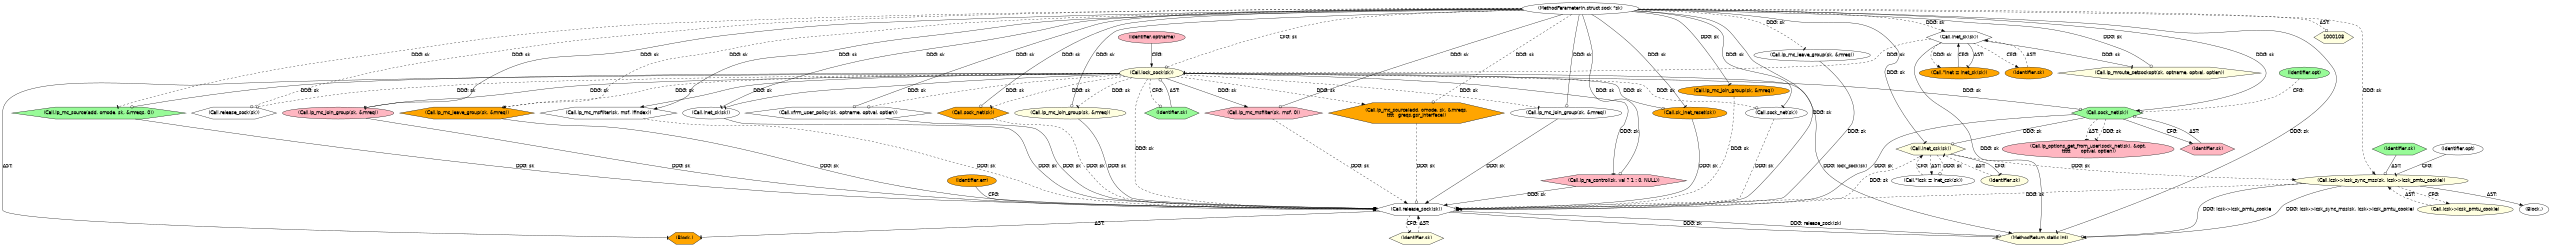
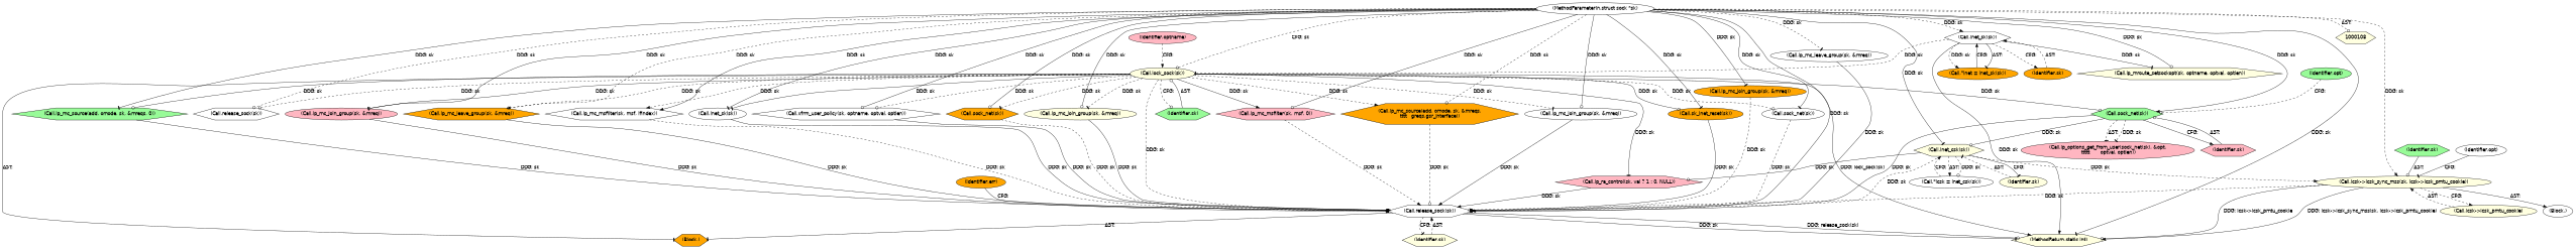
  digraph {
    fontname="DejaVu Sans"
    node [fillcolor=white fontname="DejaVu Sans" shape=ellipse style=filled]
    edge [arrowhead=tee fontname="DejaVu Sans" style=solid]
    n1 [fillcolor=lightyellow label="(Call,icsk->icsk_sync_mss(sk, icsk->icsk_pmtu_cookie))"]
    n2 [label="(Call,release_sock(sk))" shape=hexagon]
    n3 [fillcolor=lightyellow label="(MethodReturn,static int)" shape=hexagon]
    n4 [fillcolor=lightyellow label="(Call,icsk->icsk_pmtu_cookie)"]
    n5 [label="(Block,)"]
    n6 [fillcolor=orange label="(Block,)" shape=hexagon]
    n7 [fillcolor=lightyellow label="(Identifier,sk)" shape=hexagon]
    n8 [fillcolor=lightyellow label="(Call,inet_csk(sk))" shape=hexagon]
    n9 [fillcolor=lightyellow label="(Identifier,sk)"]
    n10 [label="(Call,*icsk = inet_csk(sk))"]
    n11 [fillcolor=palegreen label="(Call,sock_net(sk))" shape=hexagon]
    n12 [fillcolor=lightpink label="(Call,ip_options_get_from_user(sock_net(sk), &opt,\n \t\t\t\t\t       optval, optlen))"]
    n13 [fillcolor=lightpink label="(Identifier,sk)" shape=hexagon]
    n14 [fillcolor=lightyellow label="(Call,lock_sock(sk))"]
    n15 [label="(Call,ip_mc_join_group(sk, &mreq))"]
    n16 [label="(Call,sock_net(sk))"]
    n17 [label="(Call,release_sock(sk))" shape=hexagon]
    n18 [fillcolor=palegreen label="(Identifier,sk)" shape=hexagon]
    n19 [fillcolor=palegreen label="(Call,ip_mc_source(add, omode, sk, &mreqs, 0))" shape=hexagon]
    n20 [fillcolor=lightpink label="(Call,ip_ra_control(sk, val ? 1 : 0, NULL))" shape=hexagon]
    n21 [fillcolor=lightpink label="(Call,ip_mc_join_group(sk, &mreq))"]
    n22 [fillcolor=orange label="(Call,ip_mc_source(add, omode, sk, &mreqs,\n\t\t\t\t   greqs.gsr_interface))" shape=hexagon]
    n23 [label="(Call,ip_mc_msfilter(sk, msf, ifindex))" shape=hexagon]
    n24 [fillcolor=orange label="(Call,sock_net(sk))" shape=hexagon]
    n25 [fillcolor=lightyellow label="(Call,ip_mc_join_group(sk, &mreq))"]
    n26 [fillcolor=lightpink label="(Call,ip_mc_msfilter(sk, msf, 0))" shape=hexagon]
    n27 [fillcolor=orange label="(Call,sk_inet_reset(sk))"]
    n28 [fillcolor=orange label="(Call,ip_mc_leave_group(sk, &mreq))" shape=hexagon]
    n29 [label="(Call,inet_sk(sk))"]
    n30 [label="(Call,xfrm_user_policy(sk, optname, optval, optlen))" shape=hexagon]
    n31 [label="(Call,inet_sk(sk))" shape=hexagon]
    n32 [fillcolor=orange label="(Call,*inet = inet_sk(sk))"]
    n33 [fillcolor=orange label="(Identifier,sk)"]
    n34 [fillcolor=lightyellow label="(Call,ip_mroute_setsockopt(sk, optname, optval, optlen))" shape=hexagon]
    n35 [label="(MethodParameterIn,struct sock *sk)"]
    n36 [label="(Call,ip_mc_leave_group(sk, &mreq))"]
    n37 [fillcolor=orange label="(Call,ip_mc_join_group(sk, &mreq))"]
    1000108 [fillcolor=lightyellow shape=hexagon]
    n39 [fillcolor=orange label="(Identifier,err)"]
    n40 [fillcolor=palegreen label="(Identifier,opt)"]
    n41 [label="(Identifier,opt)"]
    n42 [fillcolor=palegreen label="(Identifier,sk)" shape=hexagon]
    n43 [fillcolor=lightpink label="(Identifier,optname)"]
    n1 -> n2 [arrowhead=odot label="DDG: sk" style=dashed]
    n1 -> n3 [arrowhead=normal label="DDG: icsk->icsk_sync_mss(sk, icsk->icsk_pmtu_cookie)"]
    n1 -> n3 [arrowhead=odot label="DDG: icsk->icsk_pmtu_cookie"]
    n1 -> n4 [arrowhead=normal label="CFG: " style=dashed]
    n1 -> n5 [arrowhead=normal label="AST: "]
    n2 -> n3 [label="DDG: sk"]
    n2 -> n3 [arrowhead=odot label="DDG: release_sock(sk)"]
    n2 -> n6 [label="AST: "]
    n2 -> n7 [label="CFG: " style=dashed]
    n4 -> n1 [arrowhead=normal label="AST: " style=dashed]
    n7 -> n2 [arrowhead=normal label="AST: " style=dashed]
    n8 -> n1 [arrowhead=normal label="DDG: sk" style=dashed]
    n8 -> n2 [label="DDG: sk" style=dashed]
    n8 -> n9 [label="CFG: "]
    n8 -> n10 [arrowhead=normal label="AST: " style=dashed]
    n8 -> n10 [arrowhead=odot label="DDG: sk" style=dashed]
    n9 -> n8 [label="AST: " style=dashed]
    n10 -> n8 [arrowhead=normal label="CFG: " style=dashed]
    n11 -> n2 [label="DDG: sk"]
    n11 -> n8 [arrowhead=odot label="DDG: sk"]
    n11 -> n12 [label="AST: " style=dashed]
    n11 -> n12 [label="DDG: sk" style=dashed]
    n11 -> n13 [arrowhead=normal label="CFG: "]
    n13 -> n11 [arrowhead=odot label="AST: "]
    n14 -> n2 [arrowhead=odot label="DDG: sk" style=dashed]
    n14 -> n3 [arrowhead=normal label="DDG: lock_sock(sk)"]
    n14 -> n6 [label="AST: "]
    n14 -> n11 [arrowhead=odot label="DDG: sk"]
    n14 -> n15 [label="DDG: sk" style=dashed]
    n14 -> n16 [arrowhead=odot label="DDG: sk" style=dashed]
    n14 -> n17 [arrowhead=odot label="DDG: sk" style=dashed]
    n14 -> n18 [arrowhead=odot label="CFG: " style=dashed]
    n14 -> n19 [arrowhead=odot label="DDG: sk"]
    n14 -> n20 [label="DDG: sk"]
    n14 -> n21 [arrowhead=odot label="DDG: sk"]
    n14 -> n22 [arrowhead=normal label="DDG: sk" style=dashed]
-   n14 -> n23 [arrowhead=normal label="DDG: sk"]
+   n14 -> n23 [arrowhead=normal label="DDG: sk" style=dashed]
    n14 -> n24 [label="DDG: sk" style=dashed]
    n14 -> n25 [label="DDG: sk" style=dashed]
    n14 -> n26 [arrowhead=normal label="DDG: sk"]
    n14 -> n27 [arrowhead=odot label="DDG: sk"]
    n14 -> n28 [arrowhead=normal label="DDG: sk" style=dashed]
    n14 -> n29 [label="DDG: sk"]
    n14 -> n30 [arrowhead=odot label="DDG: sk" style=dashed]
    n15 -> n2 [arrowhead=normal label="DDG: sk"]
    n16 -> n2 [label="DDG: sk" style=dashed]
    n18 -> n14 [arrowhead=odot label="AST: "]
    n19 -> n2 [label="DDG: sk"]
    n20 -> n2 [arrowhead=normal label="DDG: sk"]
    n21 -> n2 [label="DDG: sk"]
    n22 -> n2 [arrowhead=odot label="DDG: sk" style=dashed]
    n23 -> n2 [label="DDG: sk" style=dashed]
    n24 -> n2 [label="DDG: sk" style=dashed]
    n25 -> n2 [arrowhead=normal label="DDG: sk"]
    n26 -> n2 [arrowhead=normal label="DDG: sk" style=dashed]
    n27 -> n2 [arrowhead=odot label="DDG: sk"]
    n28 -> n2 [label="DDG: sk"]
    n29 -> n2 [arrowhead=odot label="DDG: sk"]
    n30 -> n2 [arrowhead=normal label="DDG: sk"]
    n31 -> n3 [arrowhead=normal label="DDG: sk"]
    n31 -> n14 [label="DDG: sk" style=dashed]
    n31 -> n32 [label="AST: "]
    n31 -> n32 [arrowhead=normal label="DDG: sk" style=dashed]
    n31 -> n33 [arrowhead=normal label="CFG: " style=dashed]
    n31 -> n34 [label="DDG: sk"]
    n32 -> n31 [arrowhead=normal label="CFG: "]
    n33 -> n31 [arrowhead=normal label="AST: " style=dashed]
    n35 -> n1 [arrowhead=normal label="DDG: sk" style=dashed]
    n35 -> n2 [arrowhead=normal label="DDG: sk"]
    n35 -> n3 [label="DDG: sk"]
    n35 -> n8 [label="DDG: sk"]
    n35 -> n11 [arrowhead=normal label="DDG: sk"]
    n35 -> n14 [arrowhead=odot label="CFG: sk" style=dashed]
    n35 -> n15 [arrowhead=odot label="DDG: sk"]
    n35 -> n16 [label="DDG: sk"]
    n35 -> n17 [arrowhead=odot label="DDG: sk" style=dashed]
-   n35 -> n19 [label="DDG: sk" style=dashed]
-   n35 -> n20 [arrowhead=odot label="DDG: sk"]
+   n35 -> n19 [label="DDG: sk"]
+   n8 -> n20 [arrowhead=odot label="DDG: sk"]
    n35 -> n21 [label="DDG: sk"]
    n35 -> n22 [arrowhead=odot label="DDG: sk" style=dashed]
    n35 -> n23 [arrowhead=normal label="DDG: sk"]
    n35 -> n24 [arrowhead=odot label="DDG: sk"]
    n35 -> n25 [arrowhead=odot label="DDG: sk"]
    n35 -> n26 [arrowhead=odot label="DDG: sk"]
    n35 -> n27 [label="DDG: sk"]
    n35 -> n28 [arrowhead=odot label="DDG: sk" style=dashed]
    n35 -> n29 [label="DDG: sk"]
    n35 -> n30 [arrowhead=odot label="DDG: sk"]
    n35 -> n31 [arrowhead=normal label="DDG: sk" style=dashed]
    n35 -> n34 [arrowhead=odot label="DDG: sk"]
    n35 -> n36 [label="DDG: sk" style=dashed]
    n35 -> n37 [label="DDG: sk"]
    n35 -> 1000108 [arrowhead=odot label="AST: " style=dashed]
    n36 -> n2 [label="DDG: sk"]
    n37 -> n2 [arrowhead=normal label="DDG: sk" style=dashed]
    n39 -> n2 [label="CFG: "]
    n40 -> n11 [arrowhead=odot label="CFG: " style=dashed]
    n41 -> n1 [label="CFG: "]
    n42 -> n1 [arrowhead=odot label="AST: "]
-   n43 -> n14 [arrowhead=normal label="CFG: "]
+   n43 -> n14 [arrowhead=normal label="CFG: " style=dashed]
  }
